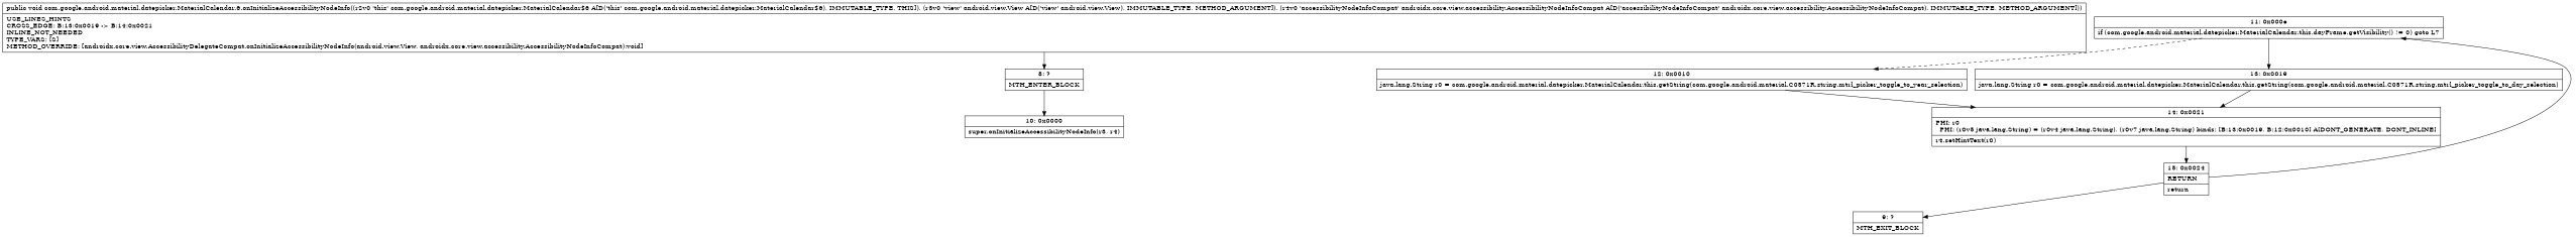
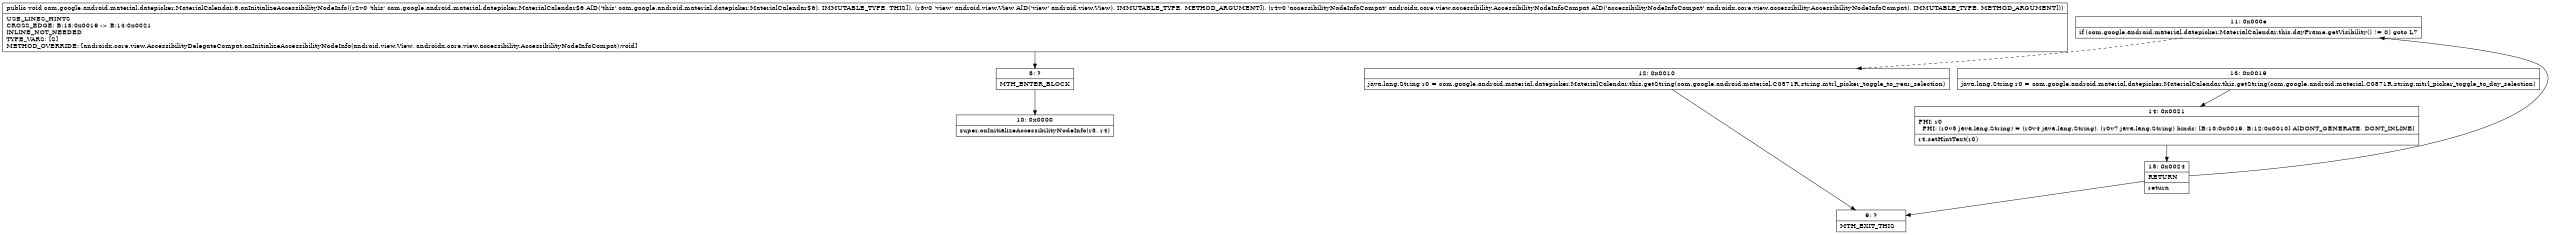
  digraph {
    node [shape=record]
    n1 [label="{8\:\ ?|MTH_ENTER_BLOCK\l}"]
    n2 [label="{10\:\ 0x0000|super.onInitializeAccessibilityNodeInfo(r3, r4)\l}"]
    n3 [label="{11\:\ 0x000e|if (com.google.android.material.datepicker.MaterialCalendar.this.dayFrame.getVisibility() != 0) goto L7\l}"]
    n4 [label="{12\:\ 0x0010|java.lang.String r0 = com.google.android.material.datepicker.MaterialCalendar.this.getString(com.google.android.material.C0571R.string.mtrl_picker_toggle_to_year_selection)\l}"]
    n5 [label="{13\:\ 0x0019|java.lang.String r0 = com.google.android.material.datepicker.MaterialCalendar.this.getString(com.google.android.material.C0571R.string.mtrl_picker_toggle_to_day_selection)\l}"]
    n6 [label="{14\:\ 0x0021|PHI: r0 \l  PHI: (r0v5 java.lang.String) = (r0v4 java.lang.String), (r0v7 java.lang.String) binds: [B:13:0x0019, B:12:0x0010] A[DONT_GENERATE, DONT_INLINE]\l|r4.setHintText(r0)\l}"]
    n7 [label="{15\:\ 0x0024|RETURN\l|return\l}"]
-   n8 [label="{9\:\ ?|MTH_EXIT_BLOCK\l}"]
+   n8 [label="{9\:\ ?|MTH_EXIT_THIS\l}"]
    n9 [label="{public void com.google.android.material.datepicker.MaterialCalendar.6.onInitializeAccessibilityNodeInfo((r2v0 'this' com.google.android.material.datepicker.MaterialCalendar$6 A[D('this' com.google.android.material.datepicker.MaterialCalendar$6), IMMUTABLE_TYPE, THIS]), (r3v0 'view' android.view.View A[D('view' android.view.View), IMMUTABLE_TYPE, METHOD_ARGUMENT]), (r4v0 'accessibilityNodeInfoCompat' androidx.core.view.accessibility.AccessibilityNodeInfoCompat A[D('accessibilityNodeInfoCompat' androidx.core.view.accessibility.AccessibilityNodeInfoCompat), IMMUTABLE_TYPE, METHOD_ARGUMENT]))  | USE_LINES_HINTS\lCROSS_EDGE: B:13:0x0019 \-\> B:14:0x0021\lINLINE_NOT_NEEDED\lTYPE_VARS: [S]\lMETHOD_OVERRIDE: [androidx.core.view.AccessibilityDelegateCompat.onInitializeAccessibilityNodeInfo(android.view.View, androidx.core.view.accessibility.AccessibilityNodeInfoCompat):void]\l}"]
    n1 -> n2
    n3 -> n4 [style=dashed]
-   n3 -> n5
-   n4 -> n6
+   n4 -> n8
    n5 -> n6
    n6 -> n7
    n7 -> n3
    n7 -> n8
    n9 -> n1
  }
